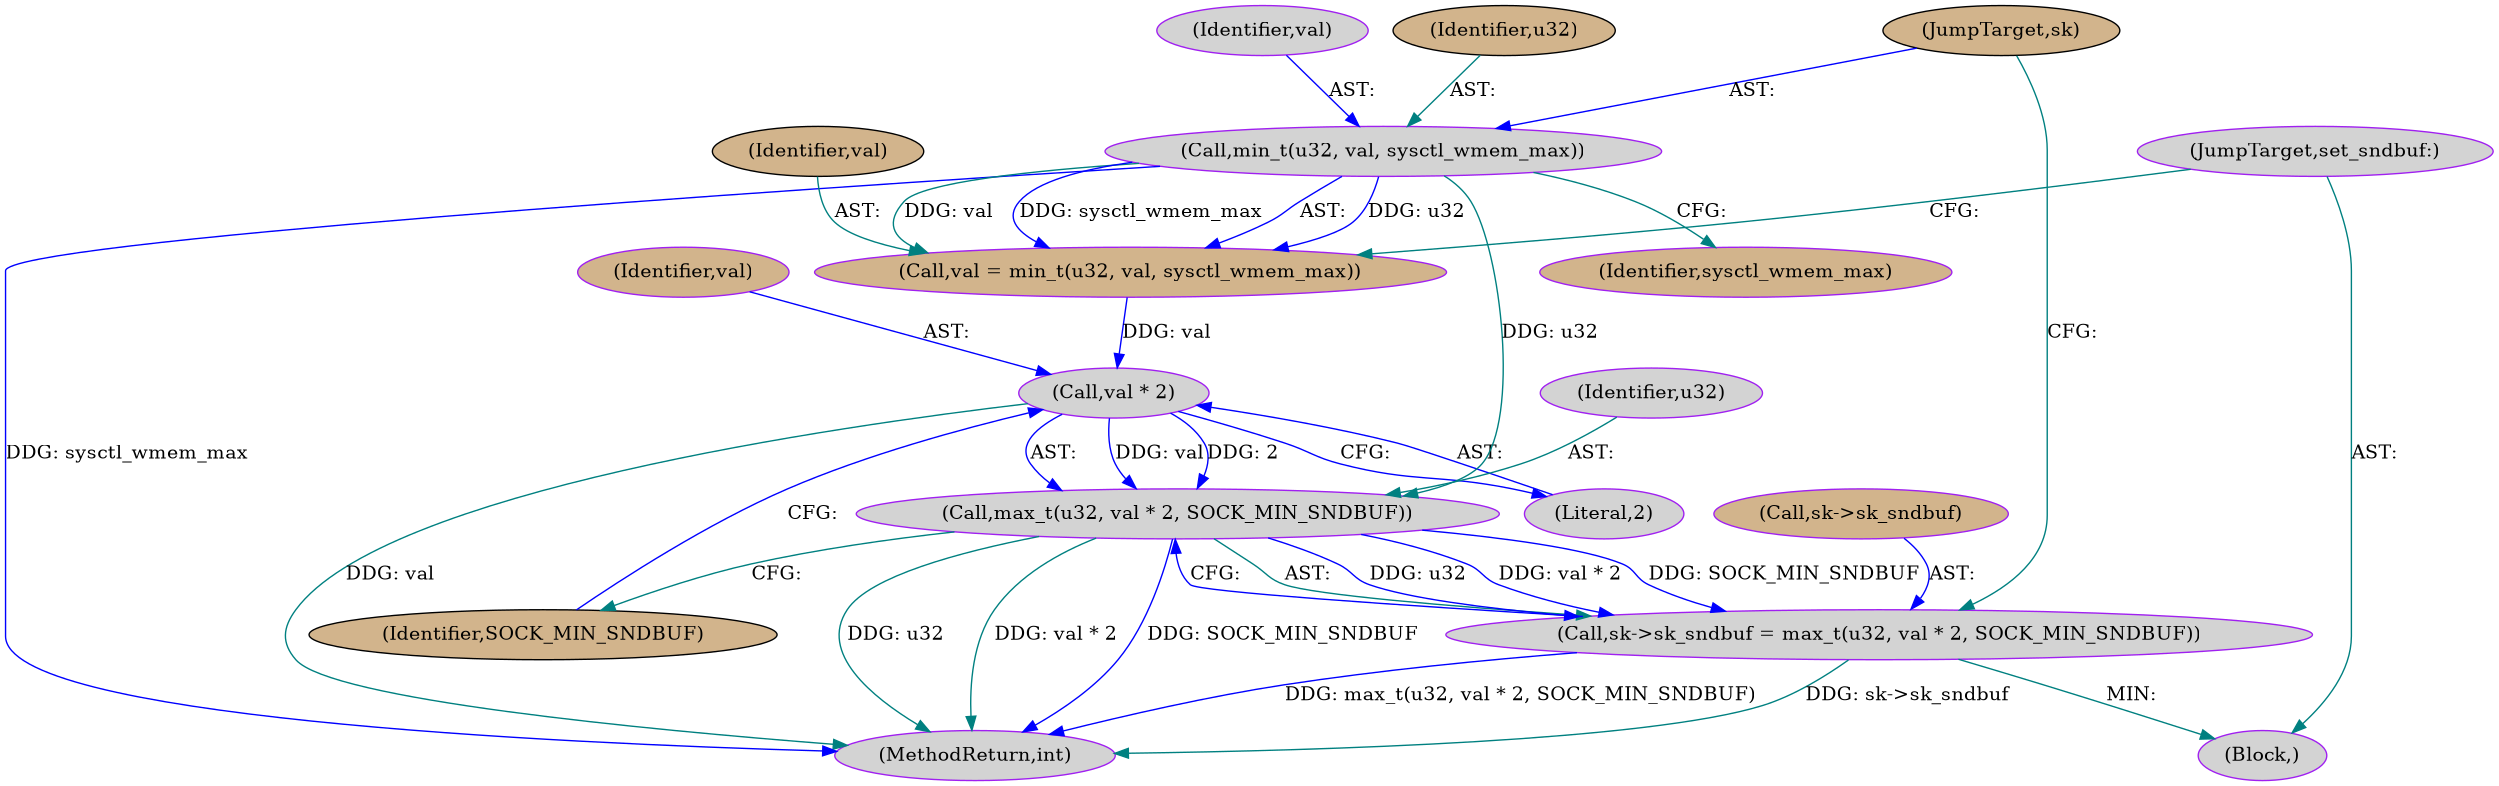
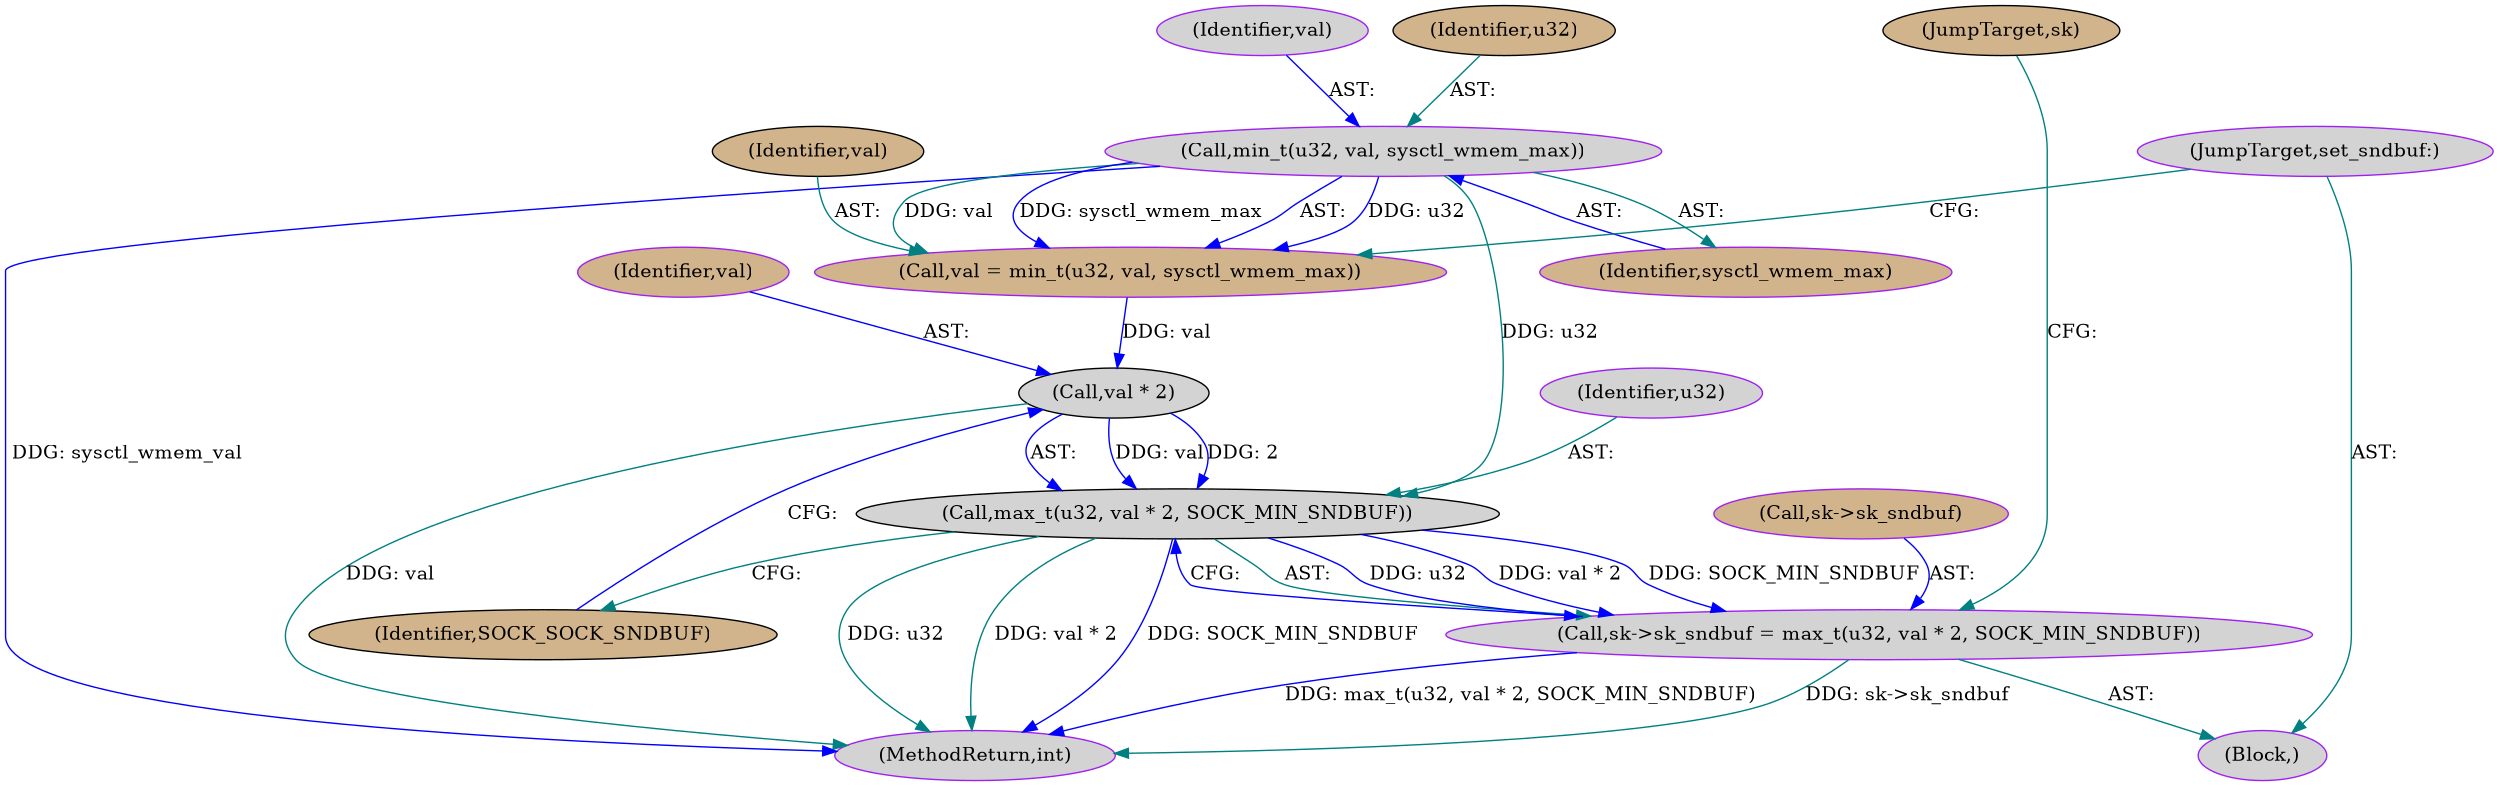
  digraph {
    node [color=purple fillcolor=lightgrey style=filled]
    edge [color=blue]
-   n1 [label="(Call,val * 2)"]
-   n2 [label="(Call,max_t(u32, val * 2, SOCK_MIN_SNDBUF))"]
-   n3 [label="(Literal,2)"]
+   n1 [color=black label="(Call,val * 2)"]
+   n2 [color=black label="(Call,max_t(u32, val * 2, SOCK_MIN_SNDBUF))"]
    n4 [label="(MethodReturn,int)"]
    n5 [label="(Call,sk->sk_sndbuf = max_t(u32, val * 2, SOCK_MIN_SNDBUF))"]
-   n6 [color=black fillcolor=tan label="(Identifier,SOCK_MIN_SNDBUF)"]
+   n6 [color=black fillcolor=tan label="(Identifier,SOCK_SOCK_SNDBUF)"]
    n7 [fillcolor=tan label="(Call,val = min_t(u32, val, sysctl_wmem_max))"]
    n8 [label="(Call,min_t(u32, val, sysctl_wmem_max))"]
    n9 [fillcolor=tan label="(Identifier,sysctl_wmem_max)"]
    n10 [label="(Block,)"]
    n11 [label="(Identifier,val)"]
    n12 [label="(Identifier,u32)"]
    n13 [label="(JumpTarget,set_sndbuf:)"]
    n14 [color=black fillcolor=tan label="(Identifier,u32)"]
    n15 [fillcolor=tan label="(Identifier,val)"]
    n16 [fillcolor=tan label="(Call,sk->sk_sndbuf)"]
    n17 [color=black fillcolor=tan label="(JumpTarget,sk)"]
    n18 [color=black fillcolor=tan label="(Identifier,val)"]
    n1 -> n2 [label="AST: "]
    n1 -> n2 [label="DDG: val"]
    n1 -> n2 [label="DDG: 2"]
-   n1 -> n3 [label="CFG: "]
    n1 -> n4 [color=teal label="DDG: val"]
    n2 -> n4 [color=teal label="DDG: u32"]
    n2 -> n4 [color=teal label="DDG: val * 2"]
    n2 -> n4 [label="DDG: SOCK_MIN_SNDBUF"]
    n2 -> n5 [color=teal label="AST: "]
    n2 -> n5 [label="DDG: u32"]
    n2 -> n5 [label="DDG: val * 2"]
    n2 -> n5 [label="DDG: SOCK_MIN_SNDBUF"]
    n2 -> n6 [color=teal label="CFG: "]
-   n3 -> n1 [label="AST: "]
    n5 -> n2 [label="CFG: "]
    n5 -> n4 [color=teal label="DDG: sk->sk_sndbuf"]
    n5 -> n4 [label="DDG: max_t(u32, val * 2, SOCK_MIN_SNDBUF)"]
-   n5 -> n10 [color=teal label="MIN: "]
+   n5 -> n10 [color=teal label="AST: "]
    n6 -> n1 [label="CFG: "]
    n7 -> n1 [label="DDG: val"]
    n8 -> n2 [color=teal label="DDG: u32"]
-   n8 -> n4 [label="DDG: sysctl_wmem_max"]
+   n8 -> n4 [label="DDG: sysctl_wmem_val"]
    n8 -> n7 [label="AST: "]
    n8 -> n7 [label="DDG: u32"]
    n8 -> n7 [color=teal label="DDG: val"]
    n8 -> n7 [label="DDG: sysctl_wmem_max"]
-   n8 -> n9 [color=teal label="CFG: "]
-   n17 -> n8 [label="AST: "]
+   n8 -> n9 [color=teal label="AST: "]
+   n9 -> n8 [label="AST: "]
    n11 -> n8 [label="AST: "]
    n12 -> n2 [color=teal label="AST: "]
    n13 -> n7 [color=teal label="CFG: "]
    n13 -> n10 [color=teal label="AST: "]
    n14 -> n8 [color=teal label="AST: "]
    n15 -> n1 [label="AST: "]
    n16 -> n5 [label="AST: "]
    n17 -> n5 [color=teal label="CFG: "]
    n18 -> n7 [color=teal label="AST: "]
  }
